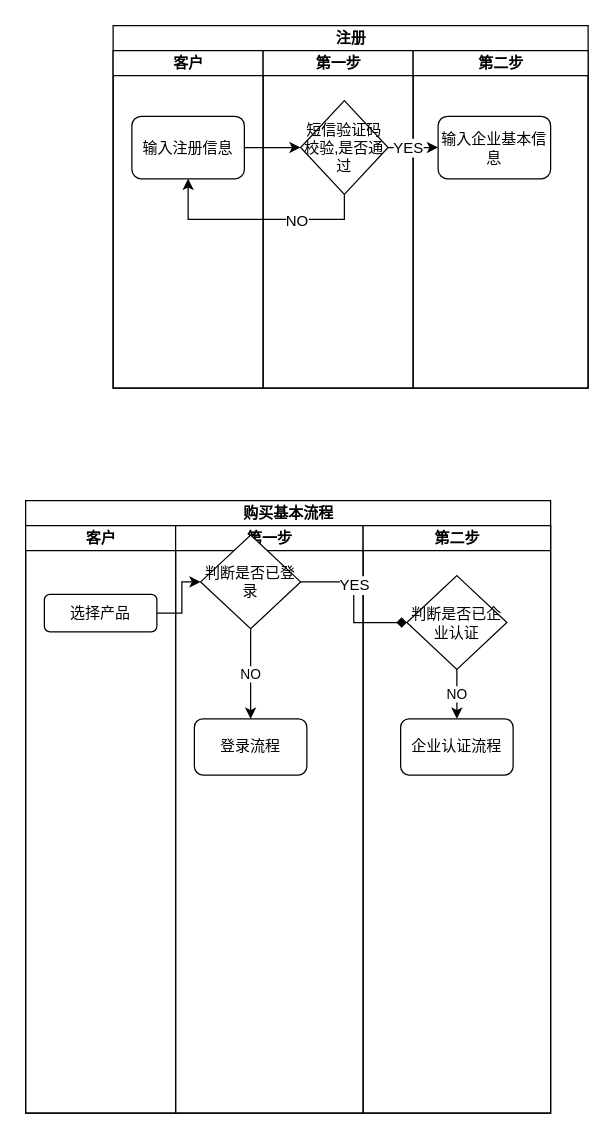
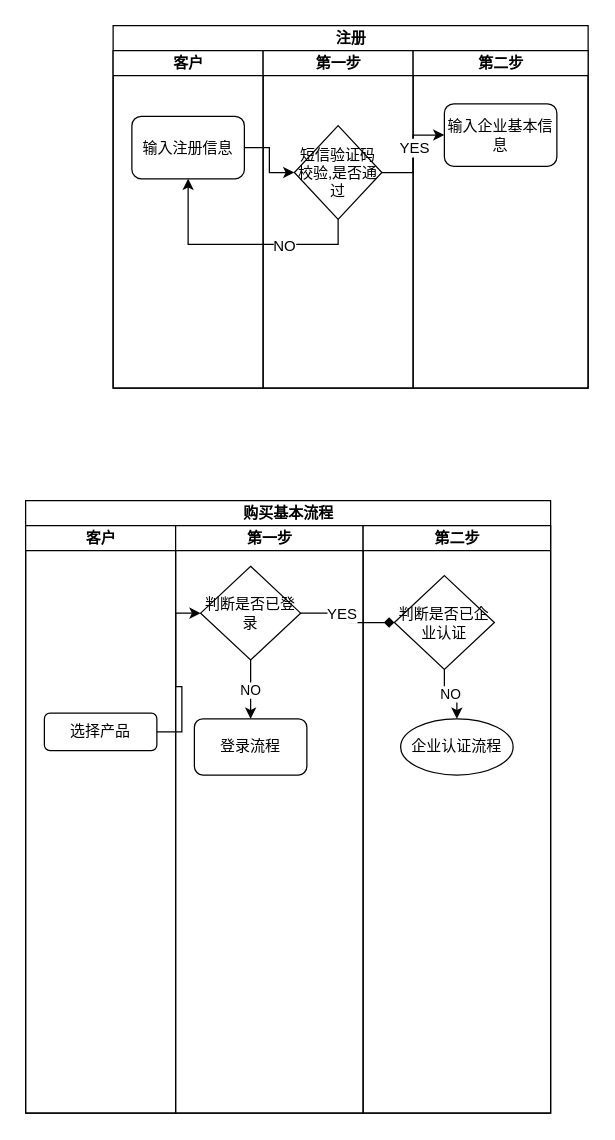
  <mxCell id="0" />
  <mxCell id="1" parent="0" />
  <mxCell id="2" value="注册" style="swimlane;html=1;childLayout=stackLayout;resizeParent=1;resizeParentMax=0;startSize=20;" vertex="1" parent="1"><mxGeometry x="90" y="20" width="380" height="290" as="geometry" /></mxCell>
  <mxCell id="3" value="客户" style="swimlane;html=1;startSize=20;" vertex="1" parent="2"><mxGeometry y="20" width="120" height="270" as="geometry" /></mxCell>
  <mxCell id="4" value="输入注册信息" style="rounded=1;whiteSpace=wrap;html=1;" vertex="1" parent="3"><mxGeometry x="15" y="52.5" width="90" height="50" as="geometry" /></mxCell>
  <mxCell id="5" value="第一步" style="swimlane;html=1;startSize=20;" vertex="1" parent="2"><mxGeometry x="120" y="20" width="120" height="270" as="geometry" /></mxCell>
- <mxCell id="6" value="短信验证码校验,是否通过" style="rhombus;whiteSpace=wrap;html=1;" vertex="1" parent="5"><mxGeometry x="30" y="40" width="70" height="75" as="geometry" /></mxCell>
+ <mxCell id="6" value="短信验证码校验,是否通过" style="rhombus;whiteSpace=wrap;html=1;" vertex="1" parent="5"><mxGeometry x="25" y="60" width="70" height="75" as="geometry" /></mxCell>
  <mxCell id="7" value="第二步" style="swimlane;html=1;startSize=20;" vertex="1" parent="2"><mxGeometry x="240" y="20" width="140" height="270" as="geometry" /></mxCell>
- <mxCell id="8" value="输入企业基本信息" style="rounded=1;whiteSpace=wrap;html=1;" vertex="1" parent="7"><mxGeometry x="20" y="52.5" width="90" height="50" as="geometry" /></mxCell>
+ <mxCell id="8" value="输入企业基本信息" style="rounded=1;whiteSpace=wrap;html=1;" vertex="1" parent="7"><mxGeometry x="25" y="42.5" width="90" height="50" as="geometry" /></mxCell>
  <mxCell id="9" style="edgeStyle=orthogonalEdgeStyle;rounded=0;orthogonalLoop=1;jettySize=auto;html=1;entryX=0;entryY=0.5;entryDx=0;entryDy=0;" edge="1" parent="2" source="4" target="6"><mxGeometry relative="1" as="geometry" /></mxCell>
  <mxCell id="10" style="edgeStyle=orthogonalEdgeStyle;rounded=0;orthogonalLoop=1;jettySize=auto;html=1;entryX=0.5;entryY=1;entryDx=0;entryDy=0;exitX=0.5;exitY=1;exitDx=0;exitDy=0;" edge="1" parent="2" source="6" target="4"><mxGeometry relative="1" as="geometry" /></mxCell>
  <mxCell id="11" value="NO" style="text;html=1;align=center;verticalAlign=middle;resizable=0;points=[];;labelBackgroundColor=#ffffff;" vertex="1" connectable="0" parent="10"><mxGeometry x="-0.333" y="1" relative="1" as="geometry"><mxPoint as="offset" /></mxGeometry></mxCell>
  <mxCell id="12" style="edgeStyle=orthogonalEdgeStyle;rounded=0;orthogonalLoop=1;jettySize=auto;html=1;entryX=0;entryY=0.5;entryDx=0;entryDy=0;" edge="1" parent="2" source="6" target="8"><mxGeometry relative="1" as="geometry" /></mxCell>
  <mxCell id="13" value="YES" style="text;html=1;align=center;verticalAlign=middle;resizable=0;points=[];;labelBackgroundColor=#ffffff;" vertex="1" connectable="0" parent="12"><mxGeometry x="0.011" y="-5" relative="1" as="geometry"><mxPoint x="-5" y="-5" as="offset" /></mxGeometry></mxCell>
  <mxCell id="14" value="购买基本流程" style="swimlane;html=1;childLayout=stackLayout;resizeParent=1;resizeParentMax=0;startSize=20;" vertex="1" parent="1"><mxGeometry x="20" y="400" width="420" height="490" as="geometry" /></mxCell>
  <mxCell id="15" value="客户" style="swimlane;html=1;startSize=20;" vertex="1" parent="14"><mxGeometry y="20" width="120" height="470" as="geometry" /></mxCell>
- <mxCell id="16" value="选择产品" style="rounded=1;whiteSpace=wrap;html=1;" vertex="1" parent="15"><mxGeometry x="15" y="55" width="90" height="30" as="geometry" /></mxCell>
+ <mxCell id="16" value="选择产品" style="rounded=1;whiteSpace=wrap;html=1;" vertex="1" parent="15"><mxGeometry x="15" y="150" width="90" height="30" as="geometry" /></mxCell>
  <mxCell id="17" value="第一步" style="swimlane;html=1;startSize=20;" vertex="1" parent="14"><mxGeometry x="120" y="20" width="150" height="470" as="geometry" /></mxCell>
  <mxCell id="18" value="NO" style="edgeStyle=orthogonalEdgeStyle;rounded=0;orthogonalLoop=1;jettySize=auto;html=1;" edge="1" parent="17" source="19" target="20"><mxGeometry relative="1" as="geometry" /></mxCell>
- <mxCell id="19" value="判断是否已登录" style="rhombus;whiteSpace=wrap;html=1;" vertex="1" parent="17"><mxGeometry x="20" y="7.5" width="80" height="75" as="geometry" /></mxCell>
+ <mxCell id="19" value="判断是否已登录" style="rhombus;whiteSpace=wrap;html=1;" vertex="1" parent="17"><mxGeometry x="20" y="32.5" width="80" height="75" as="geometry" /></mxCell>
  <mxCell id="20" value="登录流程" style="rounded=1;whiteSpace=wrap;html=1;" vertex="1" parent="17"><mxGeometry x="15" y="154.5" width="90" height="45" as="geometry" /></mxCell>
  <mxCell id="21" value="第二步" style="swimlane;html=1;startSize=20;" vertex="1" parent="14"><mxGeometry x="270" y="20" width="150" height="470" as="geometry" /></mxCell>
- <mxCell id="22" value="企业认证流程" style="rounded=1;whiteSpace=wrap;html=1;" vertex="1" parent="21"><mxGeometry x="30" y="154.5" width="90" height="45" as="geometry" /></mxCell>
- <mxCell id="23" value="判断是否已企业认证" style="rhombus;whiteSpace=wrap;html=1;" vertex="1" parent="21"><mxGeometry x="35" y="40" width="80" height="75" as="geometry" /></mxCell>
+ <mxCell id="22" value="企业认证流程" style="ellipse;whiteSpace=wrap;html=1;" vertex="1" parent="21"><mxGeometry x="30" y="154.5" width="90" height="45" as="geometry" /></mxCell>
+ <mxCell id="23" value="判断是否已企业认证" style="rhombus;whiteSpace=wrap;html=1;" vertex="1" parent="21"><mxGeometry x="25" y="40" width="80" height="75" as="geometry" /></mxCell>
  <mxCell id="24" value="NO" style="edgeStyle=orthogonalEdgeStyle;rounded=0;orthogonalLoop=1;jettySize=auto;html=1;entryX=0.5;entryY=0;entryDx=0;entryDy=0;" edge="1" parent="21" source="23" target="22"><mxGeometry relative="1" as="geometry"><mxPoint x="75" y="150" as="targetPoint" /></mxGeometry></mxCell>
  <mxCell id="25" style="edgeStyle=orthogonalEdgeStyle;rounded=0;orthogonalLoop=1;jettySize=auto;html=1;entryX=0;entryY=0.5;entryDx=0;entryDy=0;" edge="1" parent="14" source="16" target="19"><mxGeometry relative="1" as="geometry" /></mxCell>
  <mxCell id="26" style="edgeStyle=orthogonalEdgeStyle;rounded=0;orthogonalLoop=1;jettySize=auto;html=1;entryX=0;entryY=0.5;entryDx=0;entryDy=0;endArrow=diamond;" edge="1" parent="14" source="19" target="23"><mxGeometry relative="1" as="geometry"><mxPoint x="300" y="92.667" as="targetPoint" /></mxGeometry></mxCell>
  <mxCell id="27" value="YES" style="text;html=1;align=center;verticalAlign=middle;resizable=0;points=[];;labelBackgroundColor=#ffffff;" vertex="1" connectable="0" parent="26"><mxGeometry x="-0.23" relative="1" as="geometry"><mxPoint as="offset" /></mxGeometry></mxCell>
